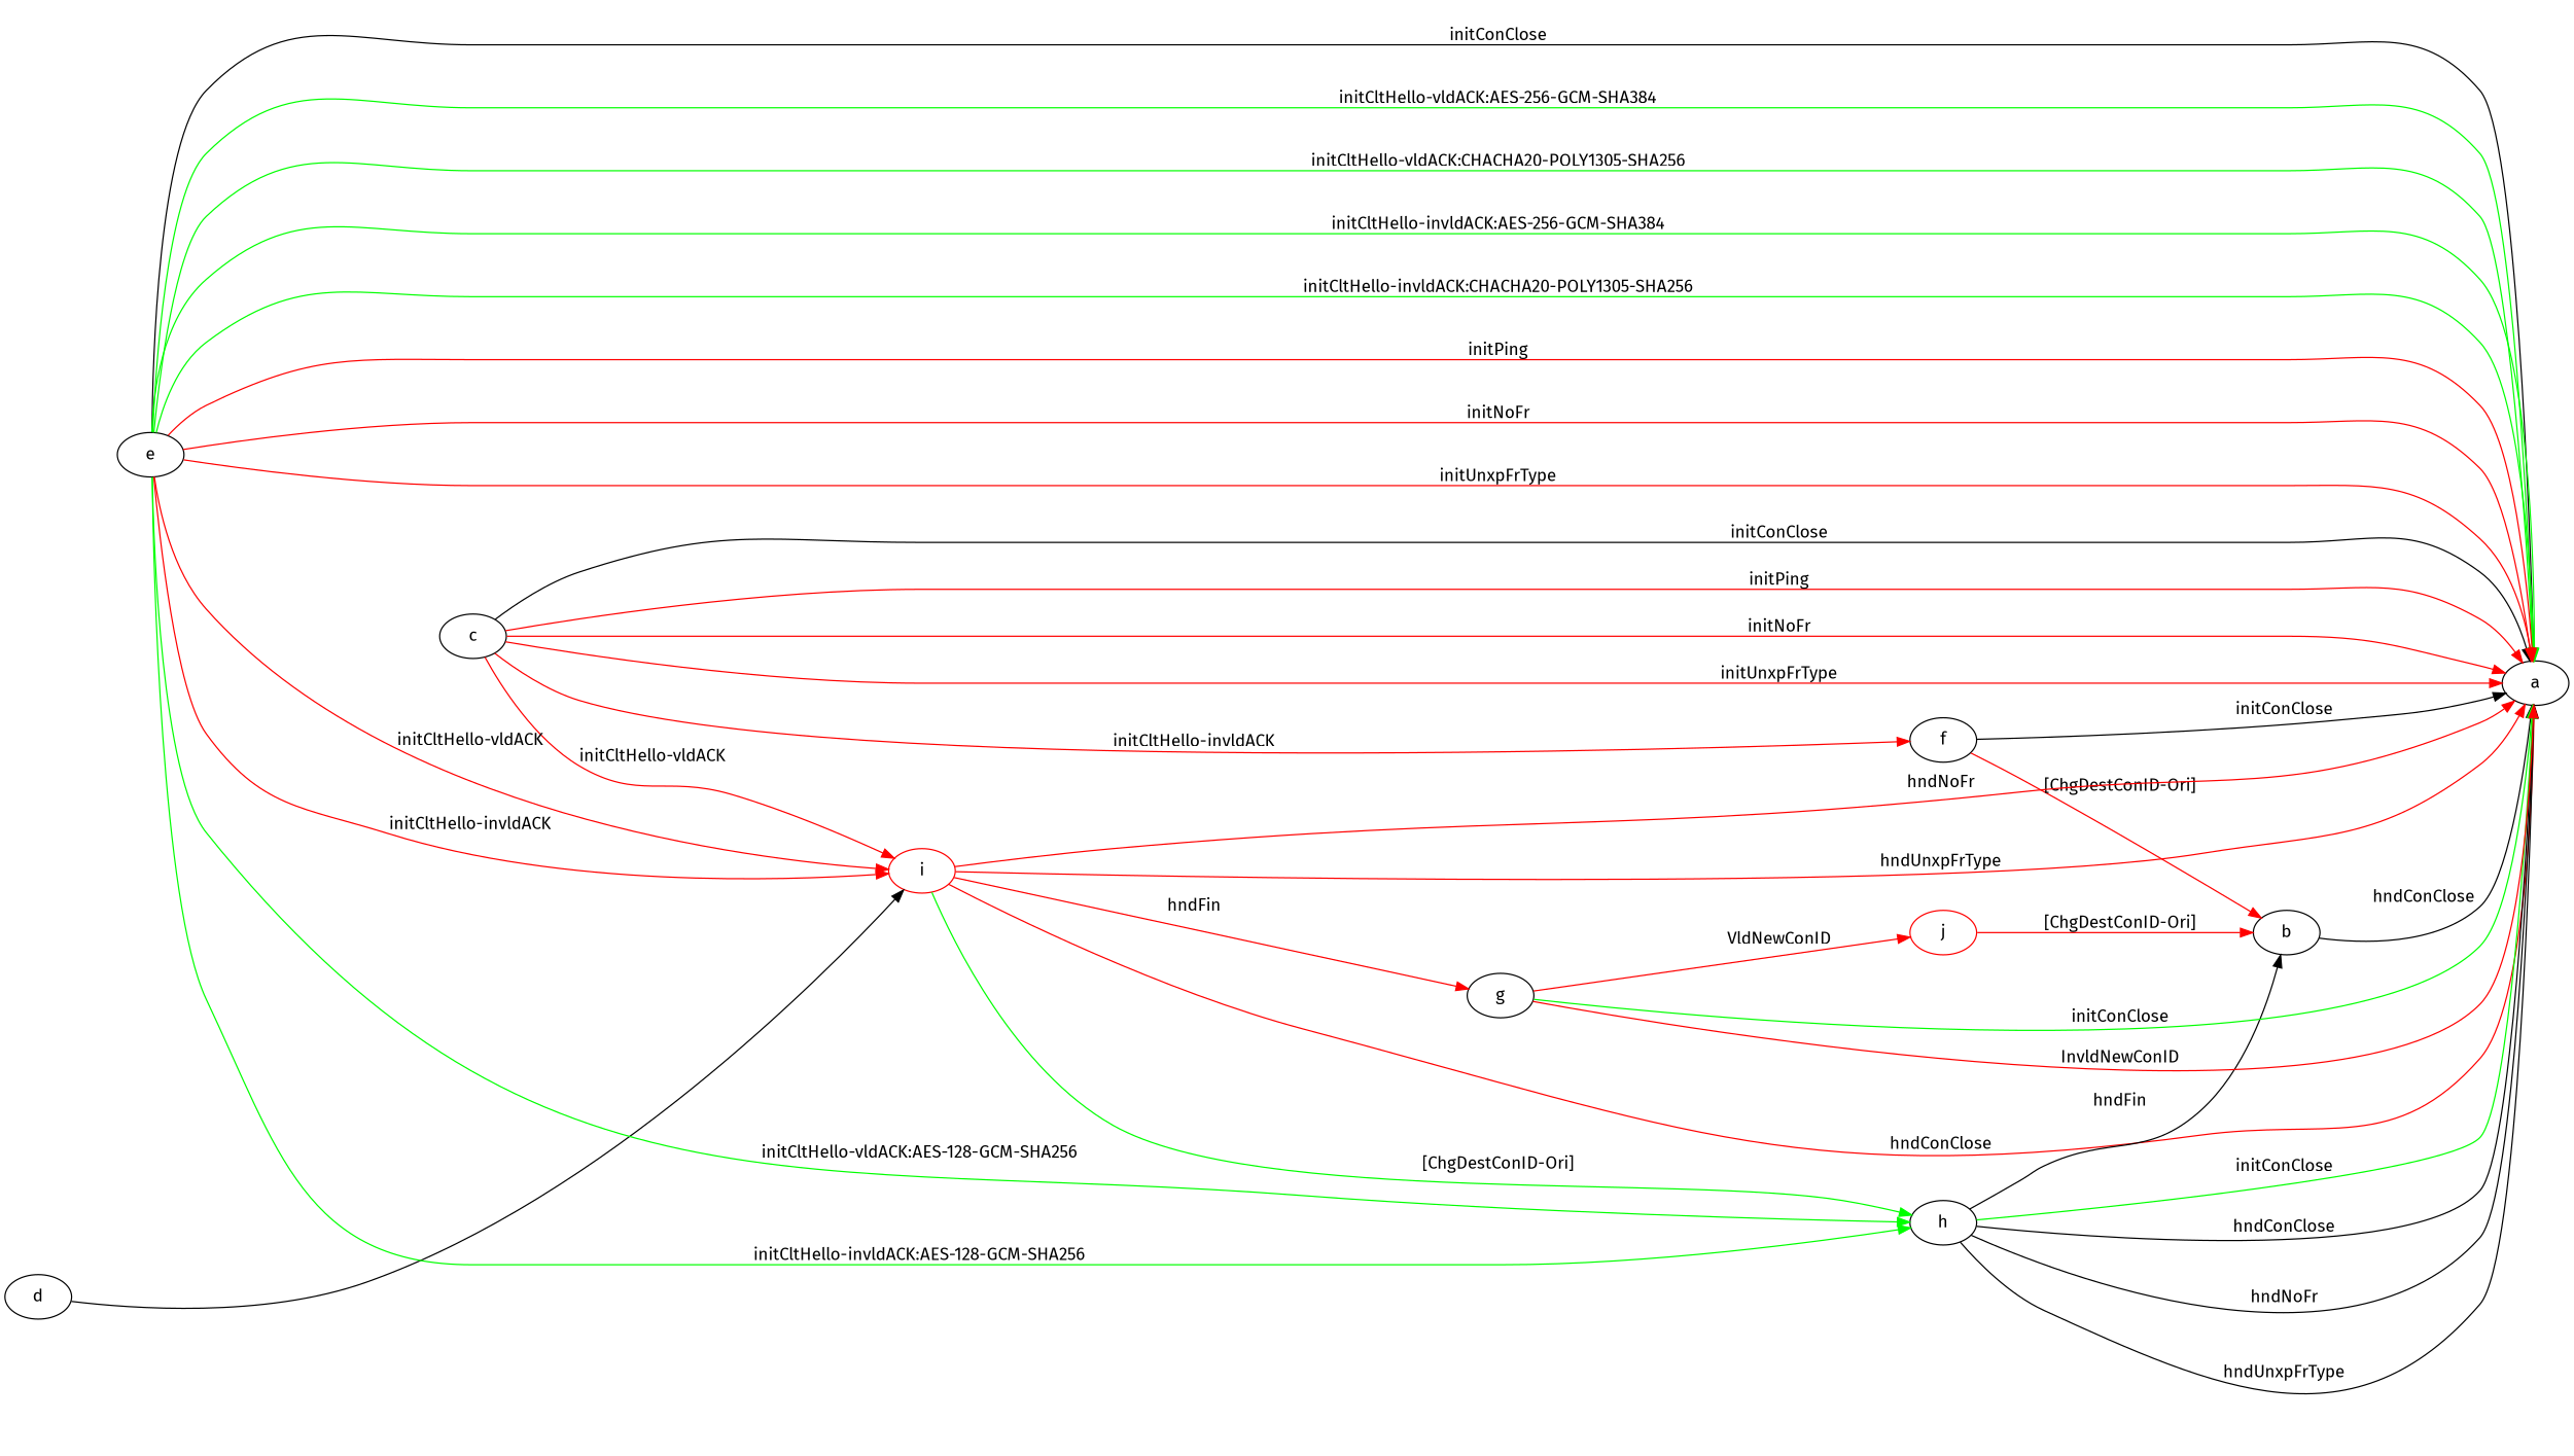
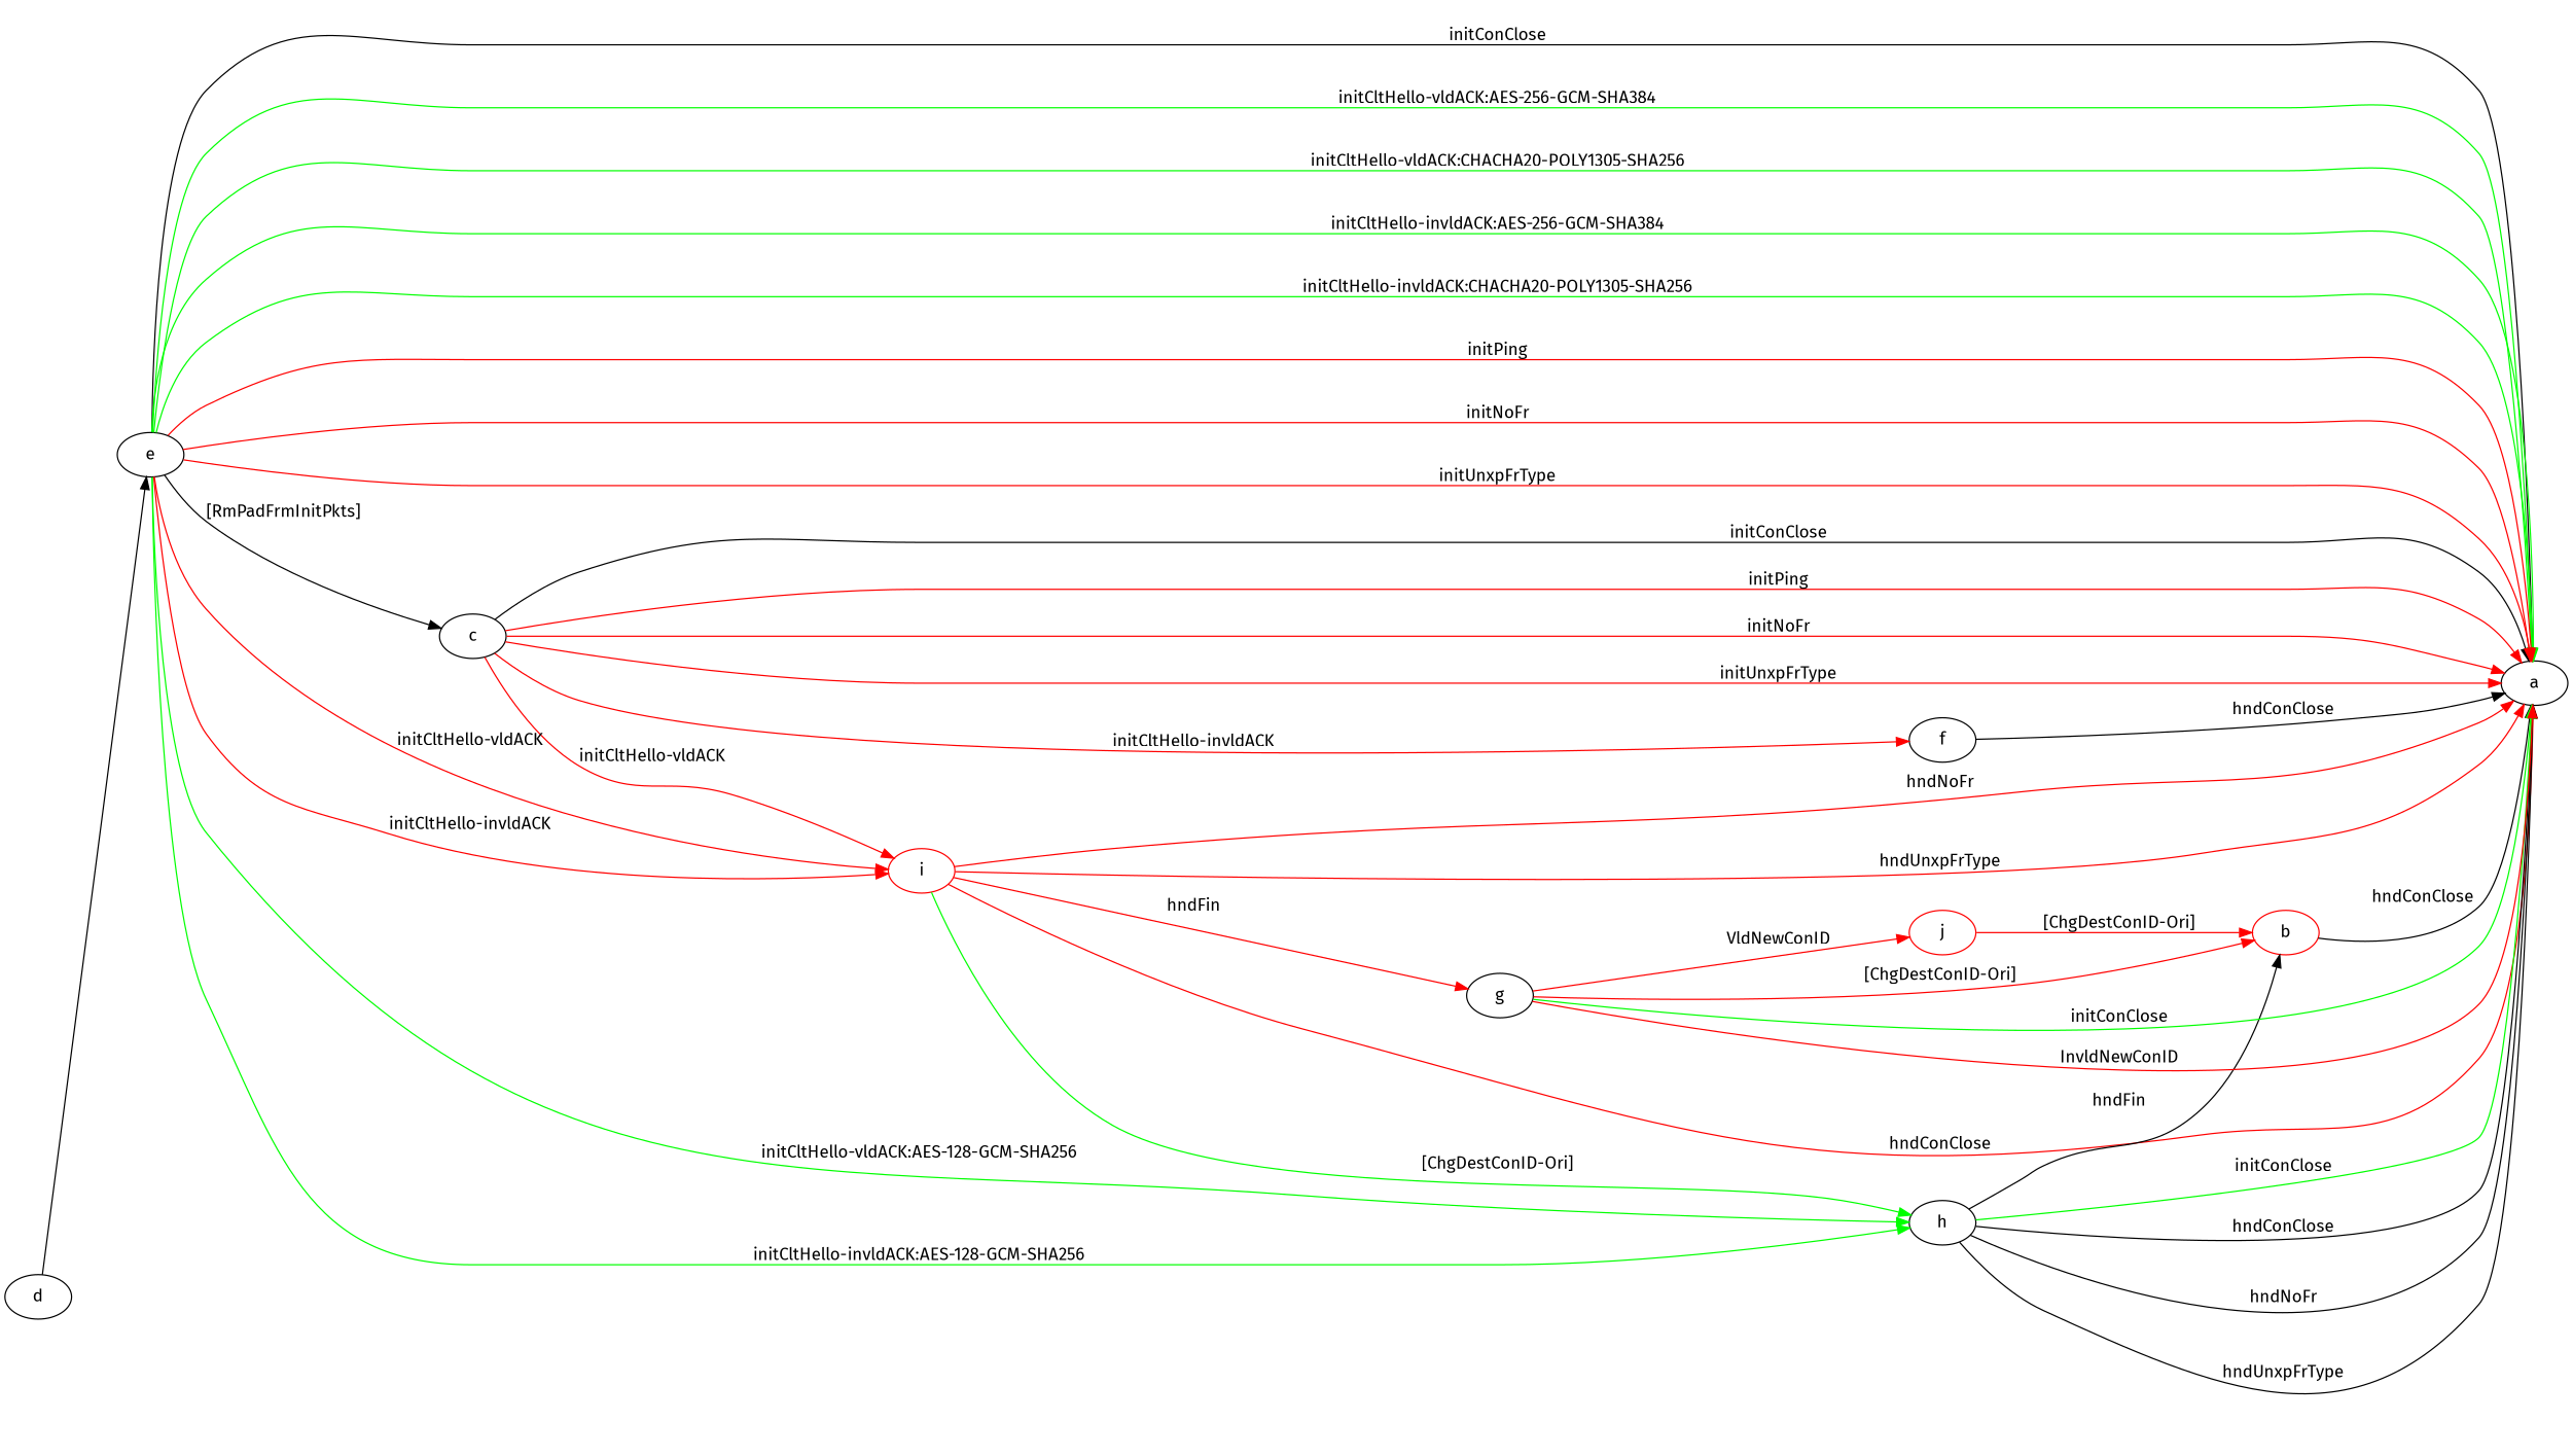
  digraph {
    fontname="Fira Sans"
    rankdir=LR
    node [fontname="Fira Sans"]
    edge [fontname="Fira Sans" color=red]
-   b
+   b [color=red]
    a
    c
    f
    i [color=red]
    h
    g
    j [color=red]
    d
    e
    b -> a [label="hndConClose " color=""]
    c -> a [label="initConClose " color=""]
    c -> a [label="initPing "]
    c -> a [label="initNoFr "]
    c -> a [label="initUnxpFrType "]
    c -> f [label="initCltHello-invldACK "]
    c -> i [label="initCltHello-vldACK "]
-   f -> a [label="initConClose " color=""]
+   f -> a [label="hndConClose " color=""]
    i -> a [label="hndConClose "]
    i -> a [label="hndNoFr "]
    i -> a [label="hndUnxpFrType "]
    i -> h [color=green label="[ChgDestConID-Ori] "]
    i -> g [label="hndFin "]
    h -> b [label="hndFin " color=""]
    h -> a [label="hndConClose " color=""]
    h -> a [label="hndNoFr " color=""]
    h -> a [label="hndUnxpFrType " color=""]
    h -> a [color=green label="initConClose "]
-   f -> b [label="[ChgDestConID-Ori] "]
+   g -> b [label="[ChgDestConID-Ori] "]
    g -> a [color=green label="initConClose "]
    g -> a [label="InvldNewConID "]
    g -> j [label="VldNewConID "]
    j -> b [label="[ChgDestConID-Ori] "]
-   d -> i [color=""]
+   d -> e [color=""]
    e -> a [label="initConClose " color=""]
    e -> a [color=green label="initCltHello-vldACK:AES-256-GCM-SHA384 "]
    e -> a [color=green label="initCltHello-vldACK:CHACHA20-POLY1305-SHA256 "]
    e -> a [color=green label="initCltHello-invldACK:AES-256-GCM-SHA384 "]
    e -> a [color=green label="initCltHello-invldACK:CHACHA20-POLY1305-SHA256 "]
    e -> a [label="initPing "]
    e -> a [label="initNoFr "]
    e -> a [label="initUnxpFrType "]
+   e -> c [label="[RmPadFrmInitPkts] " color=""]
    e -> i [label="initCltHello-vldACK "]
    e -> i [label="initCltHello-invldACK "]
    e -> h [color=green label="initCltHello-vldACK:AES-128-GCM-SHA256 "]
    e -> h [color=green label="initCltHello-invldACK:AES-128-GCM-SHA256 "]
  }
